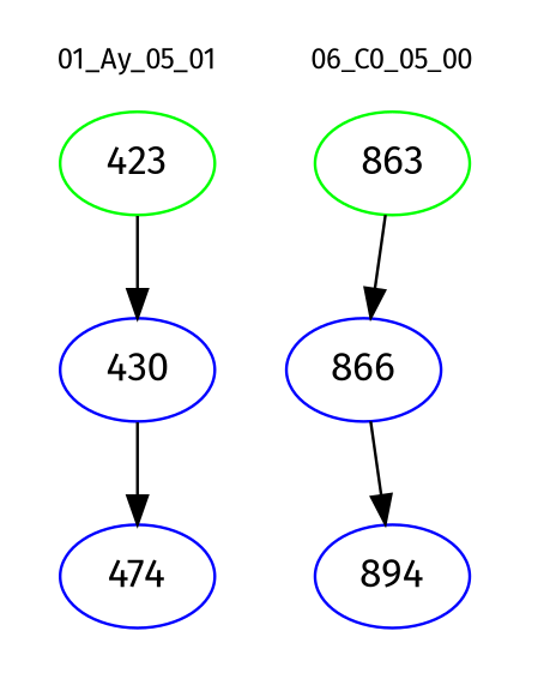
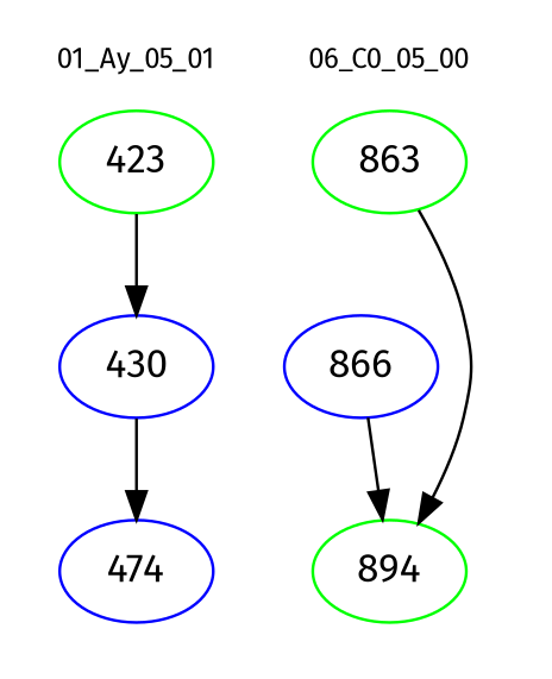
  digraph {
    fontname="Fira Sans"
    node [color=green fontname="Fira Sans"]
    edge [color=black fontname="Fira Sans"]
    n1 [label=423]
    n2 [color=blue label=430]
    n3 [color=blue label=474]
    n4 [label=863]
    n5 [color=blue label=866]
-   n6 [color=blue label=894]
+   n6 [label=894]
    subgraph cluster_1 {
      color=white
      fontsize=10
      label="01_Ay_05_01"
      n1
      n2
      n3
    }
    subgraph cluster_2 {
      color=white
      fontsize=10
      label="06_C0_05_00"
      n4
      n5
      n6
    }
    n1 -> n2
    n2 -> n3
-   n4 -> n5
+   n4 -> n6
    n5 -> n6
  }
